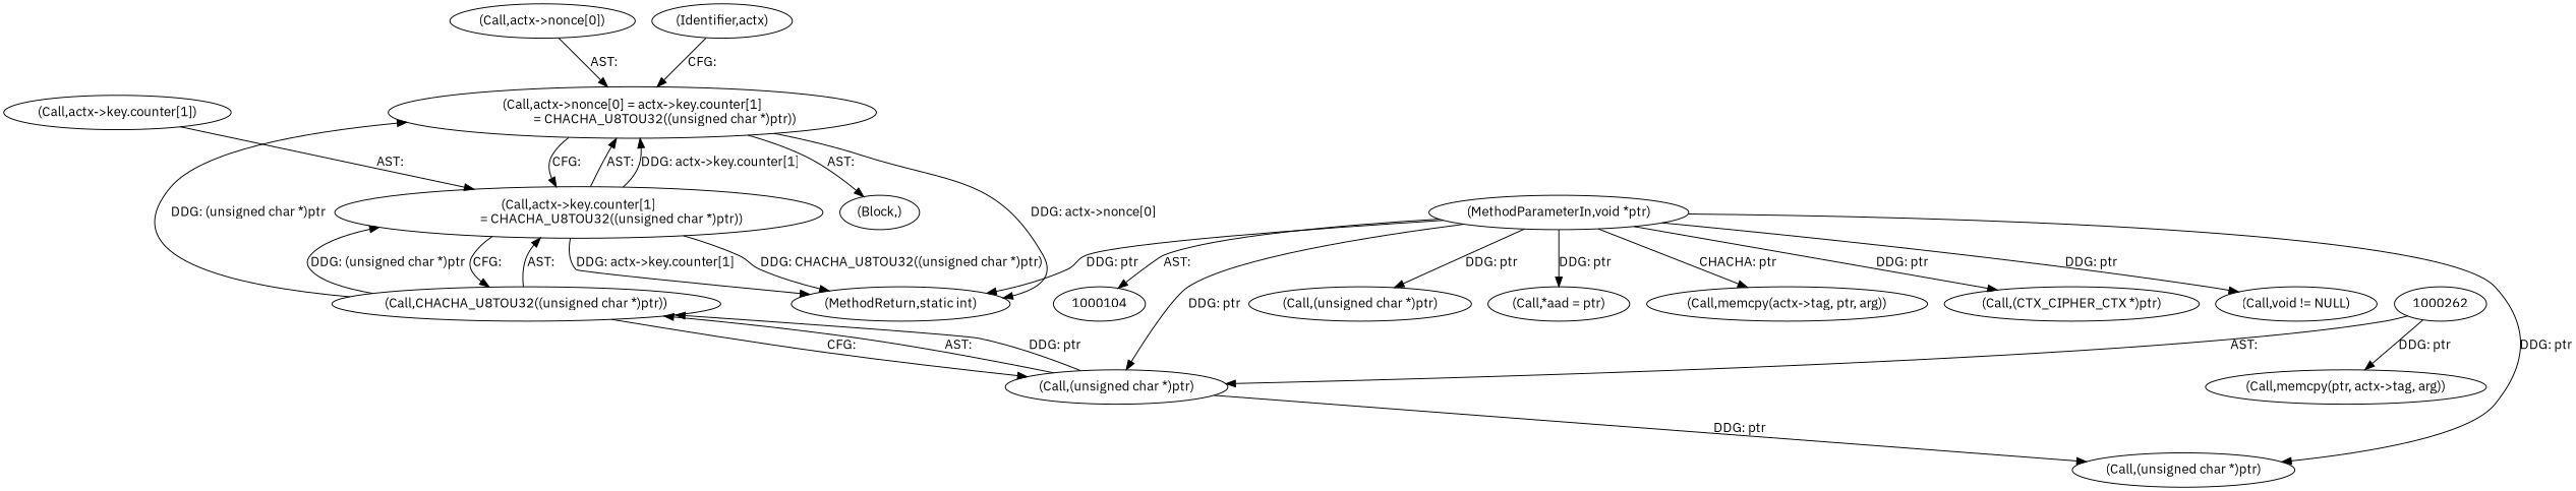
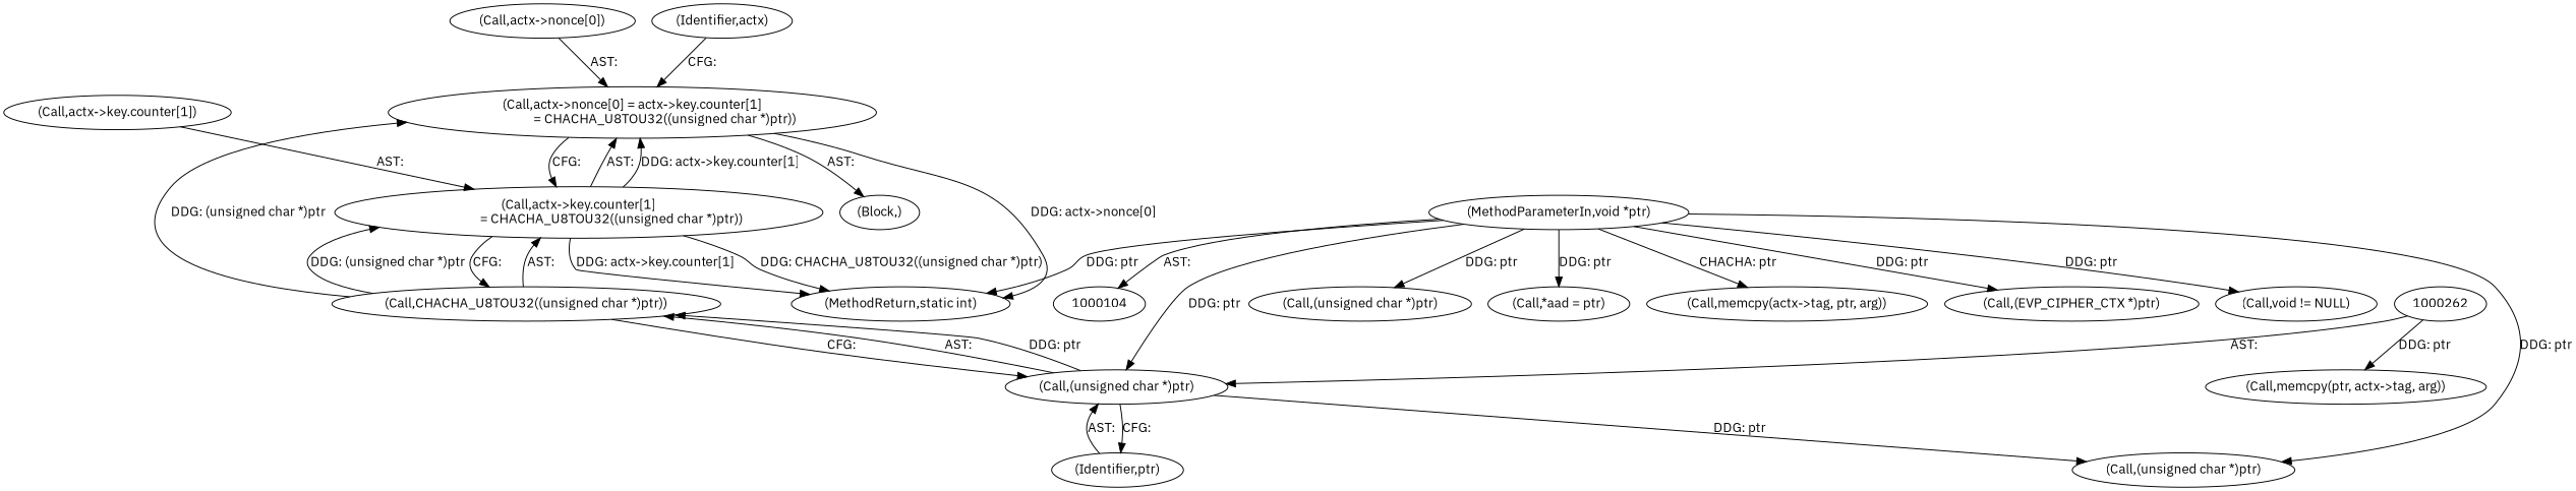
  digraph {
    fontname="IBM Plex Sans"
    node [fontname="IBM Plex Sans"]
    edge [fontname="IBM Plex Sans"]
    n1 [label="(Call,actx->nonce[0] = actx->key.counter[1]\n                       = CHACHA_U8TOU32((unsigned char *)ptr))"]
    n2 [label="(Call,actx->key.counter[1]\n                       = CHACHA_U8TOU32((unsigned char *)ptr))"]
    n3 [label="(Block,)"]
    n4 [label="(MethodReturn,static int)"]
    n5 [label="(Call,CHACHA_U8TOU32((unsigned char *)ptr))"]
    n6 [label="(Call,(unsigned char *)ptr)"]
+   n7 [label="(Identifier,ptr)"]
    n8 [label="(Call,(unsigned char *)ptr)"]
    n9 [label="(MethodParameterIn,void *ptr)"]
    n10 [label="(Call,(unsigned char *)ptr)"]
    n11 [label="(Call,*aad = ptr)"]
    n12 [label="(Call,memcpy(actx->tag, ptr, arg))"]
-   n13 [label="(Call,(CTX_CIPHER_CTX *)ptr)"]
+   n13 [label="(Call,(EVP_CIPHER_CTX *)ptr)"]
    n14 [label="(Call,void != NULL)"]
    1000104
    n16 [label="(Call,memcpy(ptr, actx->tag, arg))"]
    n17 [label="(Call,actx->nonce[0])"]
    n18 [label="(Call,actx->key.counter[1])"]
    n19 [label="(Identifier,actx)"]
    1000262
    n1 -> n2 [label="CFG: "]
    n1 -> n3 [label="AST: "]
    n1 -> n4 [label="DDG: actx->nonce[0]"]
    n2 -> n1 [label="AST: "]
    n2 -> n1 [label="DDG: actx->key.counter[1]"]
    n2 -> n4 [label="DDG: CHACHA_U8TOU32((unsigned char *)ptr)"]
    n2 -> n4 [label="DDG: actx->key.counter[1]"]
    n2 -> n5 [label="CFG: "]
    n5 -> n1 [label="DDG: (unsigned char *)ptr"]
    n5 -> n2 [label="AST: "]
    n5 -> n2 [label="DDG: (unsigned char *)ptr"]
    n5 -> n6 [label="CFG: "]
    n6 -> n5 [label="AST: "]
    n6 -> n5 [label="DDG: ptr"]
+   n6 -> n7 [label="CFG: "]
    n6 -> n8 [label="DDG: ptr"]
+   n7 -> n6 [label="AST: "]
    n9 -> n4 [label="DDG: ptr"]
    n9 -> n6 [label="DDG: ptr"]
    n9 -> n8 [label="DDG: ptr"]
    n9 -> n10 [label="DDG: ptr"]
    n9 -> n11 [label="DDG: ptr"]
    n9 -> n12 [label="CHACHA: ptr"]
    n9 -> n13 [label="DDG: ptr"]
    n9 -> n14 [label="DDG: ptr"]
    n9 -> 1000104 [label="AST: "]
    n17 -> n1 [label="AST: "]
    n18 -> n2 [label="AST: "]
    n19 -> n1 [label="CFG: "]
    1000262 -> n6 [label="AST: "]
    1000262 -> n16 [label="DDG: ptr"]
  }
